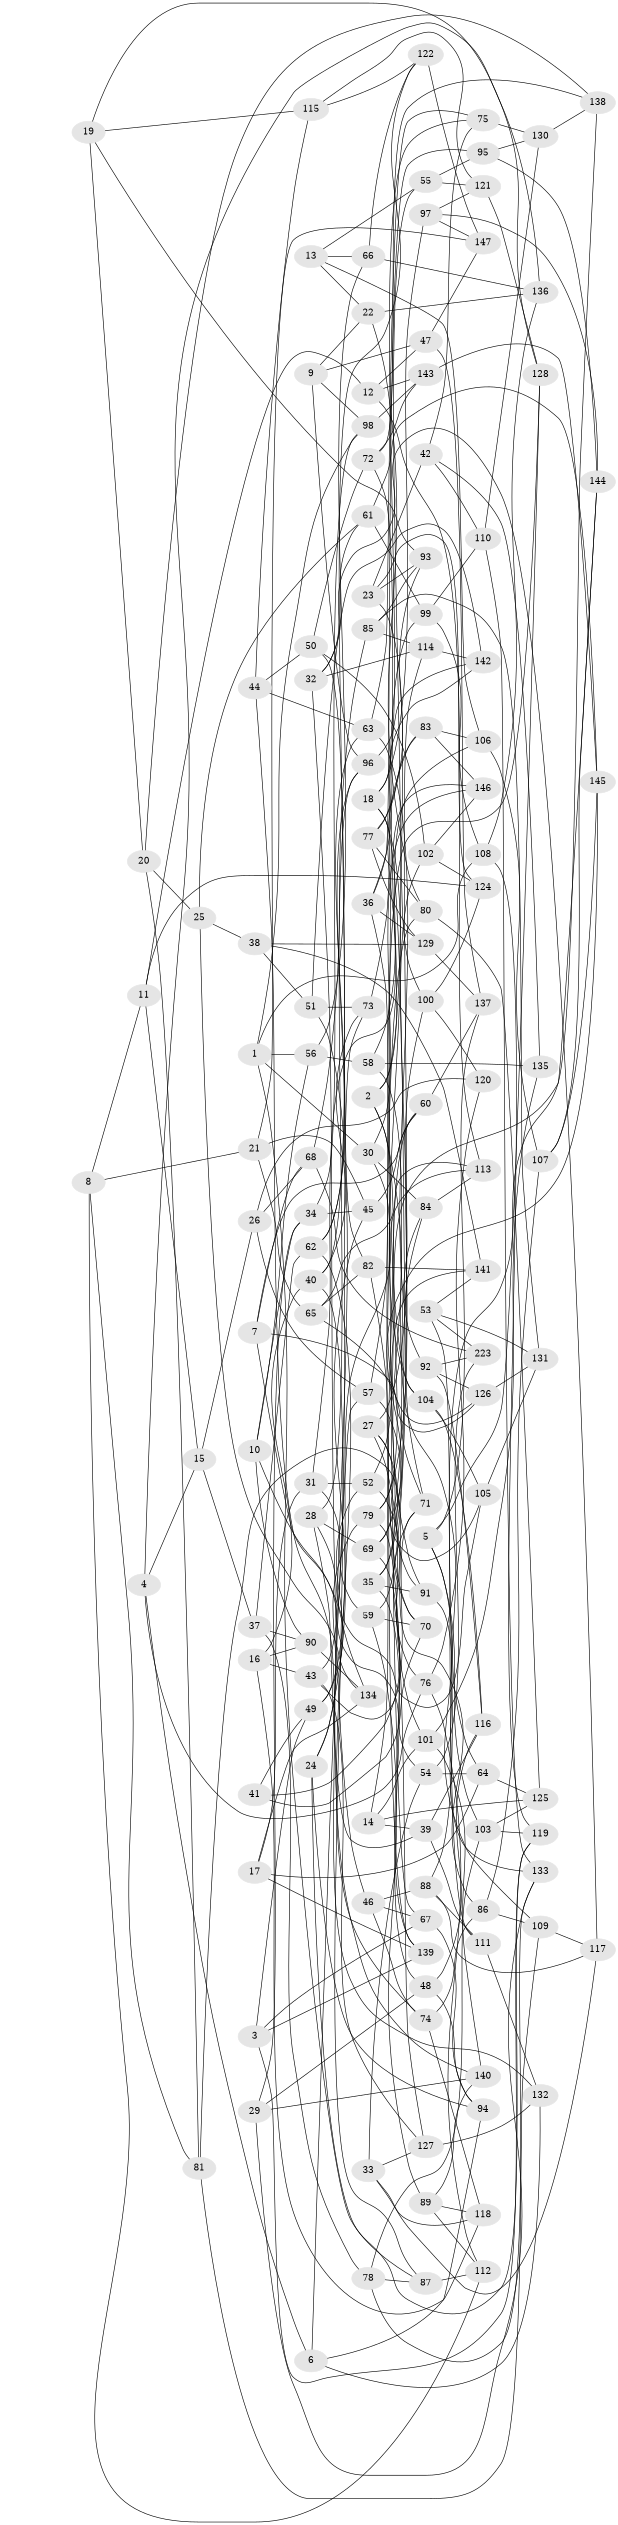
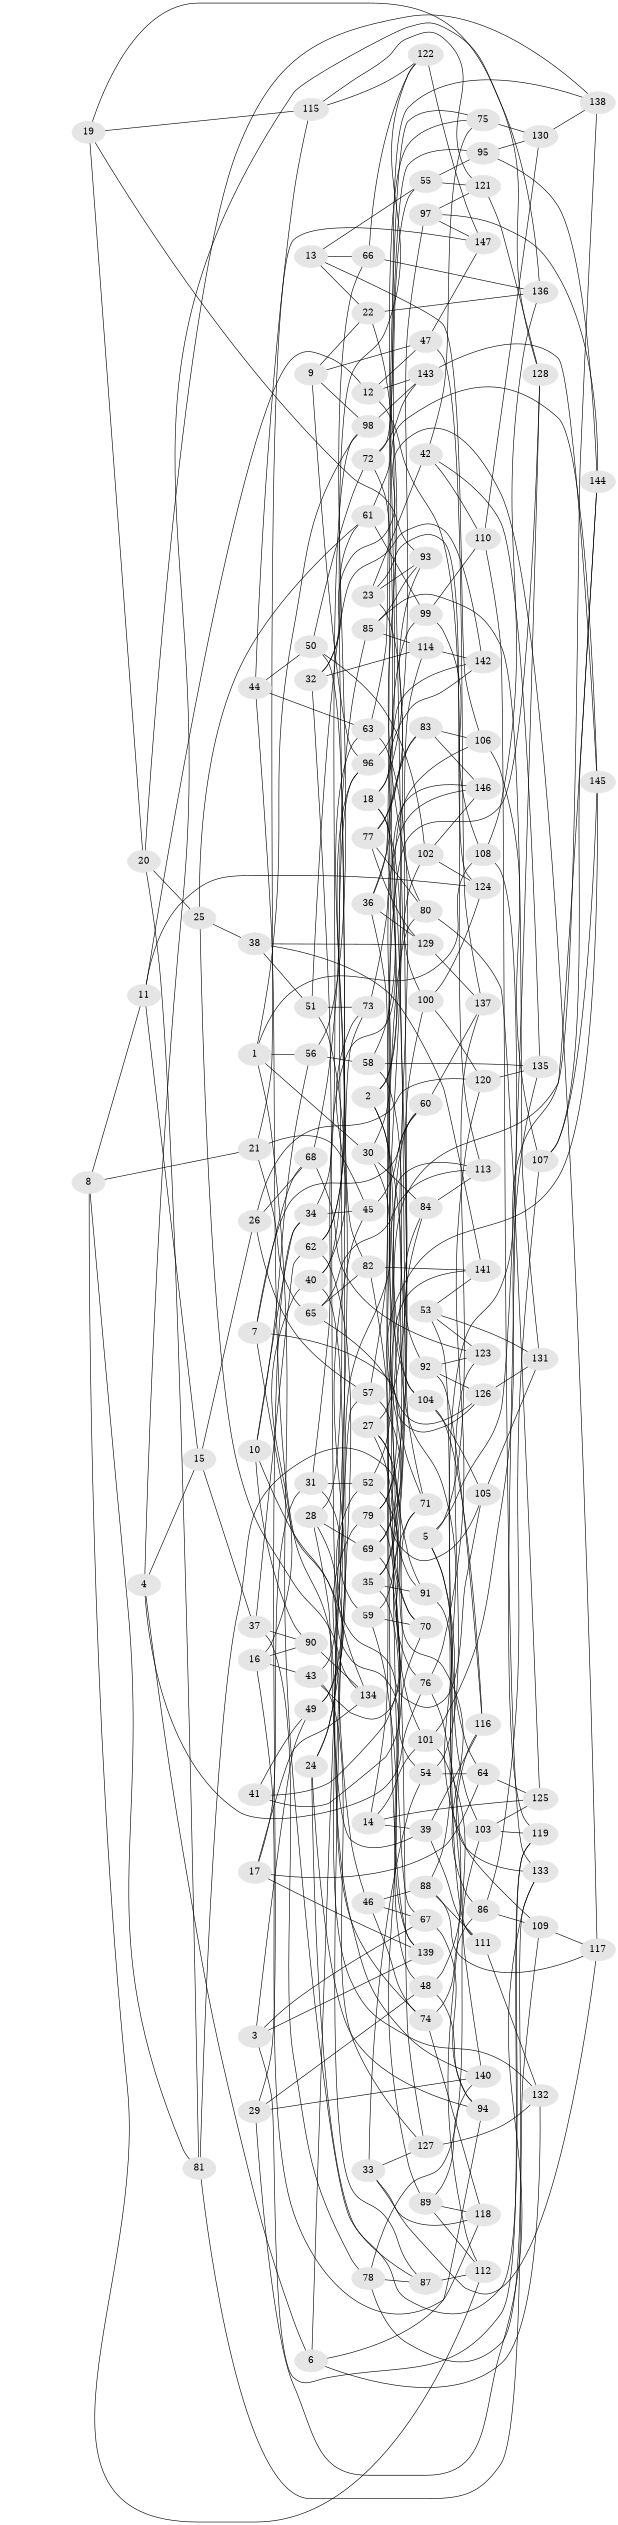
  graph {
    rankdir=LR
    node [color=gray90 style=filled]
    1
    30
    56
    98
    108
    87
    126
    84
    146
    66
    58
    143
    119
    136
    2
    55
    70
    91
    106
    95
    121
    133
    107
    3
    49
    67
    139
    113
    52
    94
    4
    6
    15
    76
    57
    132
    26
    37
    112
    120
    5
    103
    109
    128
    137
    125
    117
    7
    60
    68
    134
-   123 [label=223]
+   123
    85
    131
    8
    11
    21
    81
    12
    124
    45
    65
    147
    86
    9
    22
    47
    96
    80
    142
    10
    34
    54
    90
    64
    145
    13
    122
    14
    39
    101
    111
    116
    140
    135
    62
    78
    16
    40
    43
    118
    73
    71
    127
    17
    31
    59
    18
    75
    97
    104
    130
    144
    105
    19
    20
    93
    115
    25
    138
    38
    61
    82
    23
    42
    100
    110
    24
    79
    141
    129
    51
    99
    27
    102
    28
    69
    29
    48
    114
    89
    32
    46
    74
    88
    33
    35
    36
    63
    41
    44
    50
    72
    92
    53
    83
    77
    1 -- 30
    1 -- 56
    1 -- 98
    1 -- 108
    1 -- 87
    30 -- 126
    30 -- 84
    30 -- 146
    56 -- 66
    56 -- 58
    98 -- 143
    108 -- 119
    108 -- 136
    87 -- 112
    126 -- 131
    84 -- 113
    66 -- 136
    66 -- 122
    58 -- 64
    58 -- 135
    58 -- 83
    143 -- 145
    2 -- 55
    2 -- 70
    2 -- 91
    2 -- 106
    55 -- 95
    55 -- 121
    91 -- 133
    106 -- 107
    95 -- 130
    95 -- 144
    121 -- 128
    107 -- 145
    107 -- 144
    3 -- 119
    3 -- 49
    3 -- 67
    3 -- 139
    49 -- 113
    49 -- 52
    67 -- 94
    52 -- 76
    52 -- 60
    4 -- 136
    4 -- 6
    4 -- 15
    4 -- 76
    6 -- 94
    6 -- 57
    6 -- 132
    15 -- 26
    15 -- 37
    76 -- 112
    76 -- 120
    57 -- 70
    57 -- 128
    26 -- 57
    26 -- 120
    26 -- 68
    37 -- 90
    37 -- 62
    37 -- 78
+   120 -- 135
    5 -- 103
    5 -- 109
    5 -- 128
    5 -- 137
    103 -- 119
    103 -- 125
    109 -- 117
    7 -- 126
    7 -- 60
    7 -- 68
    7 -- 134
    60 -- 137
    68 -- 123
    68 -- 85
    85 -- 131
    85 -- 93
    85 -- 114
    8 -- 112
    8 -- 11
    8 -- 21
    8 -- 81
    11 -- 15
    11 -- 12
    11 -- 124
    21 -- 45
    21 -- 65
    21 -- 147
    81 -- 109
    81 -- 86
    12 -- 143
    12 -- 113
    12 -- 47
    45 -- 60
    65 -- 113
    65 -- 71
    65 -- 82
    86 -- 107
    86 -- 109
    9 -- 98
    9 -- 22
    9 -- 47
    9 -- 96
    22 -- 136
    22 -- 80
    47 -- 137
    47 -- 147
    96 -- 142
    80 -- 125
    10 -- 56
    10 -- 34
    10 -- 54
    10 -- 90
    34 -- 98
    34 -- 45
    54 -- 123
    54 -- 64
    90 -- 134
    64 -- 125
    13 -- 66
    13 -- 55
    13 -- 106
    13 -- 22
    122 -- 147
    14 -- 125
    14 -- 80
    14 -- 39
    14 -- 101
    39 -- 111
    39 -- 116
    101 -- 140
    101 -- 135
    111 -- 132
    62 -- 96
    62 -- 74
    62 -- 63
    78 -- 87
    78 -- 133
    78 -- 103
    16 -- 90
    16 -- 40
    16 -- 43
    16 -- 118
    40 -- 87
    40 -- 122
    40 -- 73
    43 -- 73
    43 -- 71
    43 -- 127
    73 -- 99
    127 -- 132
    17 -- 139
    17 -- 134
    17 -- 64
    17 -- 31
    31 -- 146
    31 -- 52
    31 -- 59
    59 -- 70
    59 -- 114
    59 -- 89
    18 -- 71
    18 -- 75
    18 -- 97
    18 -- 104
    75 -- 130
    97 -- 121
    97 -- 147
    97 -- 144
    104 -- 116
    104 -- 105
    130 -- 138
    105 -- 131
    19 -- 128
    19 -- 20
    19 -- 93
    19 -- 115
    20 -- 81
    20 -- 25
    20 -- 138
    115 -- 121
    115 -- 122
    25 -- 134
    25 -- 38
    25 -- 61
    38 -- 141
    38 -- 129
    38 -- 51
    61 -- 145
    61 -- 99
    82 -- 139
    82 -- 141
    23 -- 124
    23 -- 93
    23 -- 42
    23 -- 100
    42 -- 135
    42 -- 75
    42 -- 110
    100 -- 120
    100 -- 124
    110 -- 133
    110 -- 130
    24 -- 119
    24 -- 94
    24 -- 45
    24 -- 79
    79 -- 127
    79 -- 144
    79 -- 100
    129 -- 137
    51 -- 142
    51 -- 140
    51 -- 73
    99 -- 108
    99 -- 110
    27 -- 91
    27 -- 101
    27 -- 105
    27 -- 102
    102 -- 146
    102 -- 124
    28 -- 96
    28 -- 39
    28 -- 105
    28 -- 69
    69 -- 84
    69 -- 139
    69 -- 145
    29 -- 133
    29 -- 34
    29 -- 140
    29 -- 48
    48 -- 94
    48 -- 116
    114 -- 142
    89 -- 112
    89 -- 140
    89 -- 118
    32 -- 117
    32 -- 61
    32 -- 114
    32 -- 46
    46 -- 67
    46 -- 74
    46 -- 88
    74 -- 86
    74 -- 118
    88 -- 117
    88 -- 111
    88 -- 138
    33 -- 117
    33 -- 54
    33 -- 118
    33 -- 127
    35 -- 84
    35 -- 91
    35 -- 141
    35 -- 48
    36 -- 95
    36 -- 67
    36 -- 142
    36 -- 129
    63 -- 75
    63 -- 92
    41 -- 70
    41 -- 49
    41 -- 71
    44 -- 132
    44 -- 115
    44 -- 63
    44 -- 50
    50 -- 82
    50 -- 102
    50 -- 72
    72 -- 143
    72 -- 104
    72 -- 138
    92 -- 126
    92 -- 123
    92 -- 116
    53 -- 123
    53 -- 131
    53 -- 111
    53 -- 141
    83 -- 146
    83 -- 106
    77 -- 80
    77 -- 93
    77 -- 129
    77 -- 83
  }
